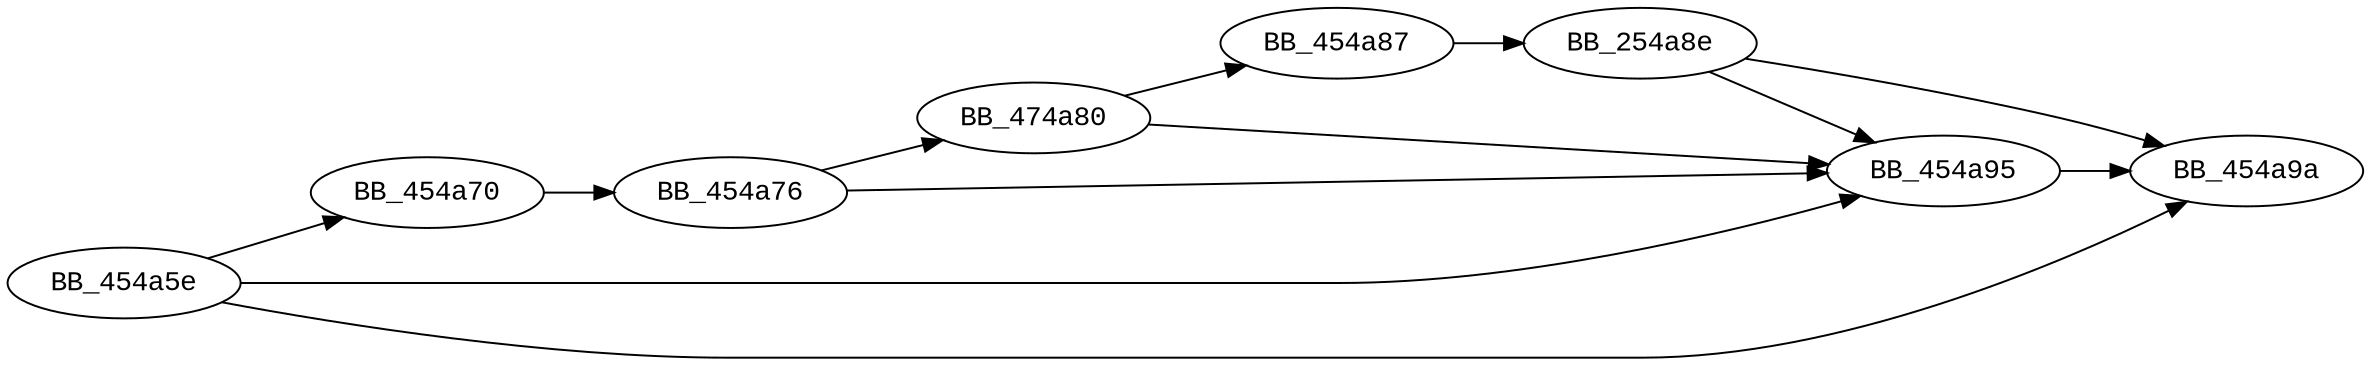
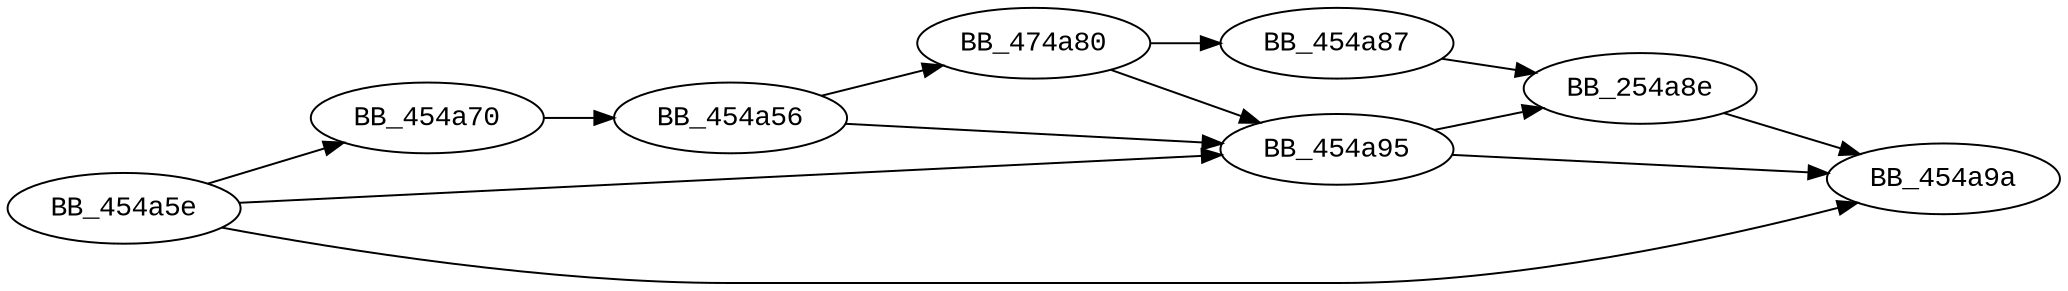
  digraph {
    fontname="Liberation Mono"
    rankdir=LR
    node [fontname="Liberation Mono"]
    edge [fontname="Liberation Mono"]
    BB_454a5e
    BB_454a70
    BB_454a9a
    BB_454a95
-   BB_454a76
+   BB_454a76 [label=BB_454a56]
    n6 [label=BB_474a80]
    BB_454a87
    n8 [label=BB_254a8e]
    BB_454a5e -> BB_454a70
    BB_454a5e -> BB_454a9a
    BB_454a5e -> BB_454a95
    BB_454a70 -> BB_454a76
    BB_454a95 -> BB_454a9a
    BB_454a76 -> BB_454a95
    BB_454a76 -> n6
    n6 -> BB_454a95
    n6 -> BB_454a87
    BB_454a87 -> n8
    n8 -> BB_454a9a
-   n8 -> BB_454a95
+   BB_454a95 -> n8
  }
